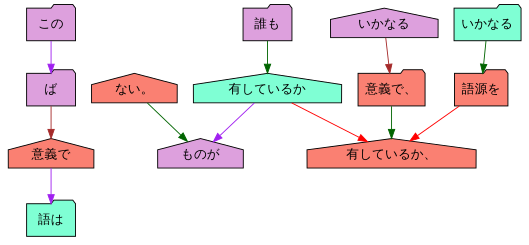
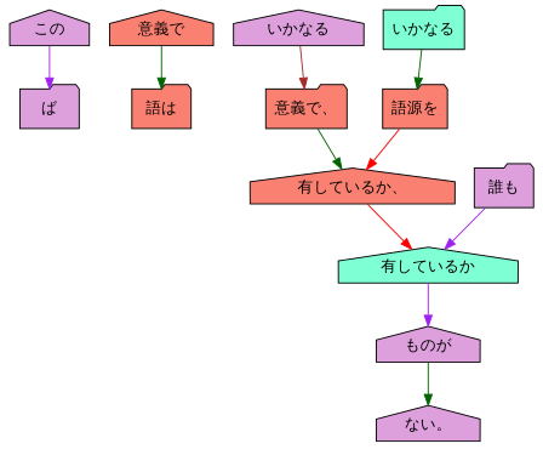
  digraph {
    fontname="Courier Prime"
    node [fillcolor=plum fontname="Courier Prime" shape=folder style=filled]
    edge [color=darkgreen fontname="Courier Prime"]
-   n1 [label="この"]
+   n1 [label="この" shape=house]
    n2 [label="ば"]
    n3 [fillcolor=salmon label="意義で" shape=house]
-   n4 [fillcolor=aquamarine label="語は"]
-   n5 [fillcolor=salmon label="ない。" shape=house]
+   n4 [fillcolor=salmon label="語は"]
+   n5 [label="ない。" shape=house]
    n6 [label="いかなる" shape=house]
    n7 [fillcolor=salmon label="意義で、"]
    n8 [fillcolor=salmon label="有しているか、" shape=house]
    n9 [fillcolor=aquamarine label="有しているか" shape=house]
    n10 [fillcolor=aquamarine label="いかなる"]
    n11 [fillcolor=salmon label="語源を"]
    n12 [label="ものが" shape=house]
    n13 [label="誰も"]
    n1 -> n2 [color=purple]
-   n2 -> n3 [color=brown]
-   n3 -> n4 [color=purple]
+   n3 -> n4
    n6 -> n7 [color=brown]
    n7 -> n8
-   n9 -> n8 [color=red]
+   n8 -> n9 [color=red]
    n9 -> n12 [color=purple]
    n10 -> n11
    n11 -> n8 [color=red]
-   n5 -> n12
-   n13 -> n9
+   n12 -> n5
+   n13 -> n9 [color=purple]
  }
